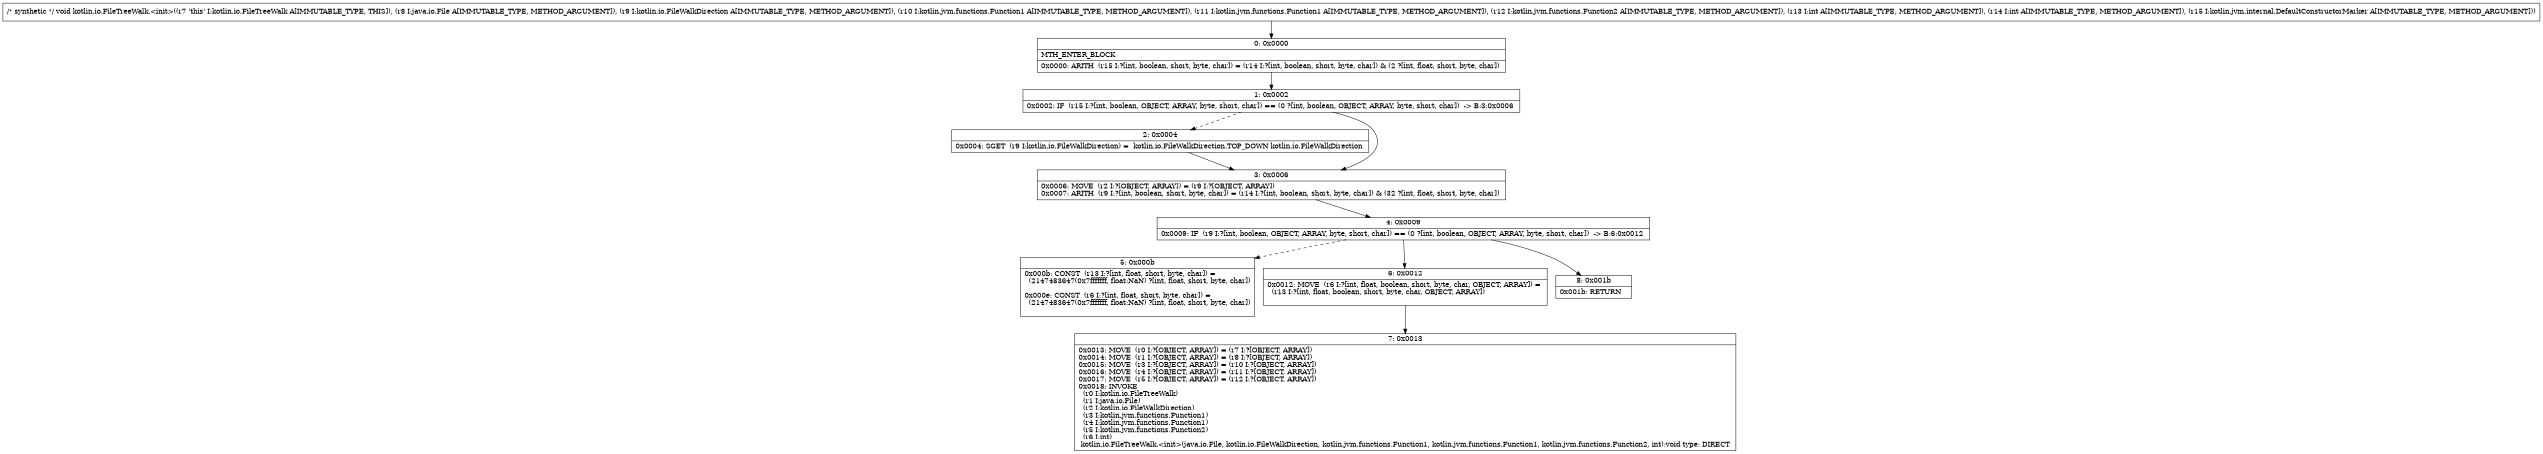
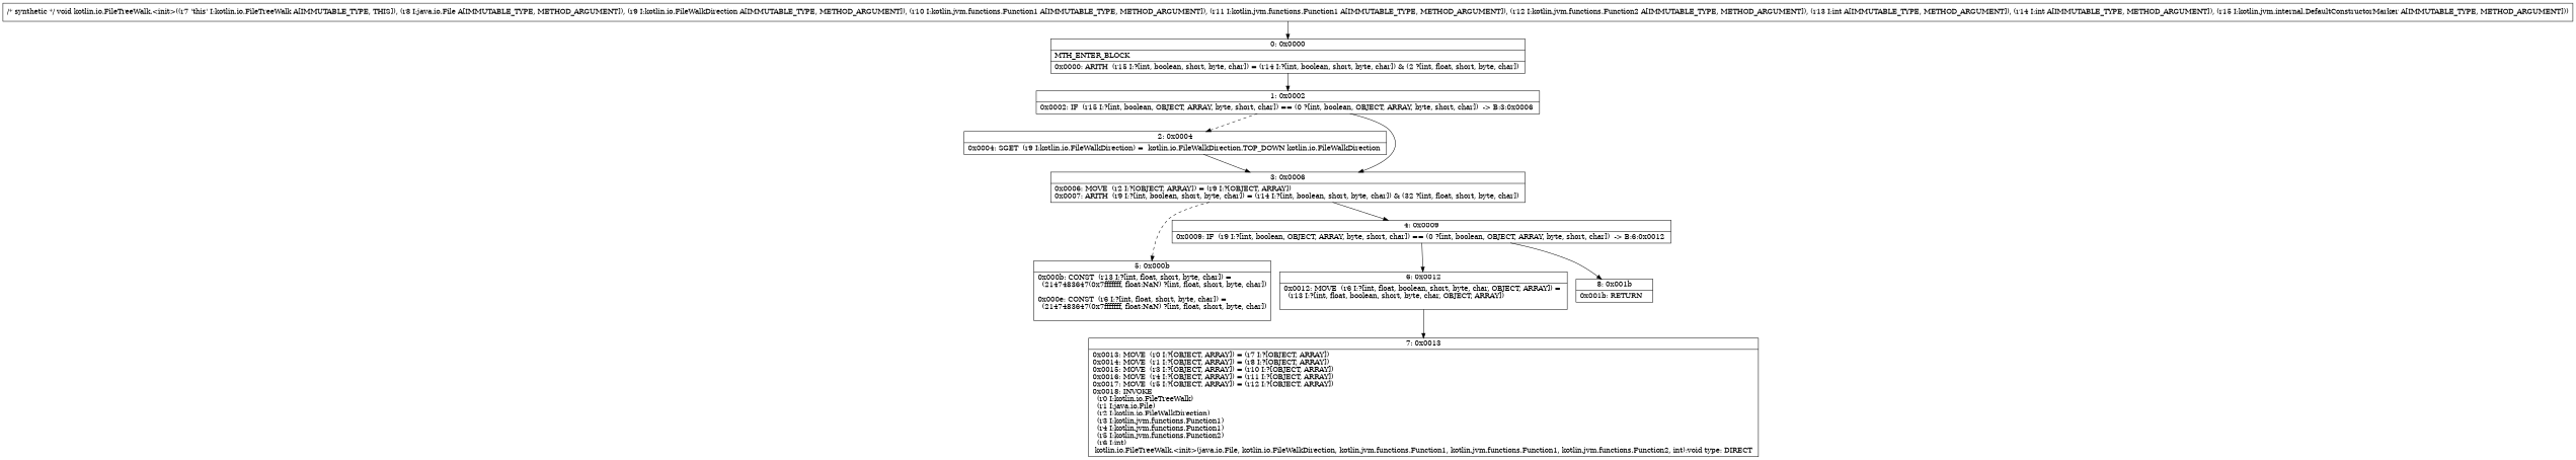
  digraph {
    node [shape=record]
    n1 [label="{0\:\ 0x0000|MTH_ENTER_BLOCK\l|0x0000: ARITH  (r15 I:?[int, boolean, short, byte, char]) = (r14 I:?[int, boolean, short, byte, char]) & (2 ?[int, float, short, byte, char]) \l}"]
    n2 [label="{1\:\ 0x0002|0x0002: IF  (r15 I:?[int, boolean, OBJECT, ARRAY, byte, short, char]) == (0 ?[int, boolean, OBJECT, ARRAY, byte, short, char])  \-\> B:3:0x0006 \l}"]
    n3 [label="{2\:\ 0x0004|0x0004: SGET  (r9 I:kotlin.io.FileWalkDirection) =  kotlin.io.FileWalkDirection.TOP_DOWN kotlin.io.FileWalkDirection \l}"]
    n4 [label="{3\:\ 0x0006|0x0006: MOVE  (r2 I:?[OBJECT, ARRAY]) = (r9 I:?[OBJECT, ARRAY]) \l0x0007: ARITH  (r9 I:?[int, boolean, short, byte, char]) = (r14 I:?[int, boolean, short, byte, char]) & (32 ?[int, float, short, byte, char]) \l}"]
    n5 [label="{4\:\ 0x0009|0x0009: IF  (r9 I:?[int, boolean, OBJECT, ARRAY, byte, short, char]) == (0 ?[int, boolean, OBJECT, ARRAY, byte, short, char])  \-\> B:6:0x0012 \l}"]
    n6 [label="{5\:\ 0x000b|0x000b: CONST  (r13 I:?[int, float, short, byte, char]) = \l  (2147483647(0x7fffffff, float:NaN) ?[int, float, short, byte, char])\l \l0x000e: CONST  (r6 I:?[int, float, short, byte, char]) = \l  (2147483647(0x7fffffff, float:NaN) ?[int, float, short, byte, char])\l \l}"]
    n7 [label="{6\:\ 0x0012|0x0012: MOVE  (r6 I:?[int, float, boolean, short, byte, char, OBJECT, ARRAY]) = \l  (r13 I:?[int, float, boolean, short, byte, char, OBJECT, ARRAY])\l \l}"]
    n8 [label="{8\:\ 0x001b|0x001b: RETURN   \l}"]
    n9 [label="{7\:\ 0x0013|0x0013: MOVE  (r0 I:?[OBJECT, ARRAY]) = (r7 I:?[OBJECT, ARRAY]) \l0x0014: MOVE  (r1 I:?[OBJECT, ARRAY]) = (r8 I:?[OBJECT, ARRAY]) \l0x0015: MOVE  (r3 I:?[OBJECT, ARRAY]) = (r10 I:?[OBJECT, ARRAY]) \l0x0016: MOVE  (r4 I:?[OBJECT, ARRAY]) = (r11 I:?[OBJECT, ARRAY]) \l0x0017: MOVE  (r5 I:?[OBJECT, ARRAY]) = (r12 I:?[OBJECT, ARRAY]) \l0x0018: INVOKE  \l  (r0 I:kotlin.io.FileTreeWalk)\l  (r1 I:java.io.File)\l  (r2 I:kotlin.io.FileWalkDirection)\l  (r3 I:kotlin.jvm.functions.Function1)\l  (r4 I:kotlin.jvm.functions.Function1)\l  (r5 I:kotlin.jvm.functions.Function2)\l  (r6 I:int)\l kotlin.io.FileTreeWalk.\<init\>(java.io.File, kotlin.io.FileWalkDirection, kotlin.jvm.functions.Function1, kotlin.jvm.functions.Function1, kotlin.jvm.functions.Function2, int):void type: DIRECT \l}"]
    n10 [label="{\/* synthetic *\/ void kotlin.io.FileTreeWalk.\<init\>((r7 'this' I:kotlin.io.FileTreeWalk A[IMMUTABLE_TYPE, THIS]), (r8 I:java.io.File A[IMMUTABLE_TYPE, METHOD_ARGUMENT]), (r9 I:kotlin.io.FileWalkDirection A[IMMUTABLE_TYPE, METHOD_ARGUMENT]), (r10 I:kotlin.jvm.functions.Function1 A[IMMUTABLE_TYPE, METHOD_ARGUMENT]), (r11 I:kotlin.jvm.functions.Function1 A[IMMUTABLE_TYPE, METHOD_ARGUMENT]), (r12 I:kotlin.jvm.functions.Function2 A[IMMUTABLE_TYPE, METHOD_ARGUMENT]), (r13 I:int A[IMMUTABLE_TYPE, METHOD_ARGUMENT]), (r14 I:int A[IMMUTABLE_TYPE, METHOD_ARGUMENT]), (r15 I:kotlin.jvm.internal.DefaultConstructorMarker A[IMMUTABLE_TYPE, METHOD_ARGUMENT])) }"]
    n1 -> n2
    n2 -> n3 [style=dashed]
    n2 -> n4
    n3 -> n4
    n4 -> n5
-   n5 -> n6 [style=dashed]
+   n4 -> n6 [style=dashed]
    n5 -> n7
    n5 -> n8
    n7 -> n9
    n10 -> n1
  }
